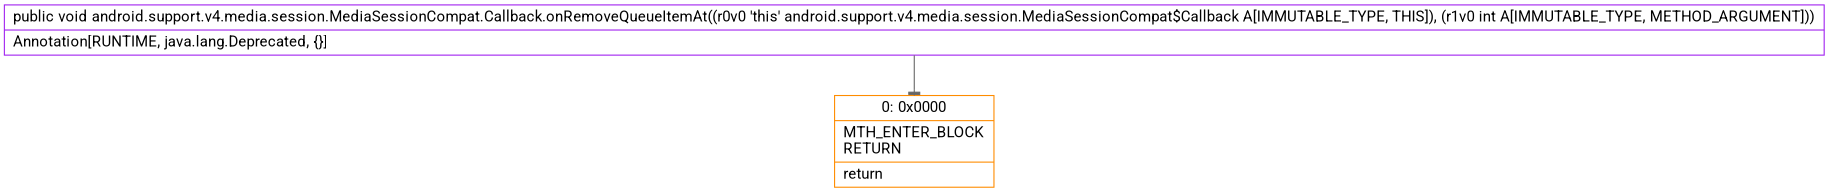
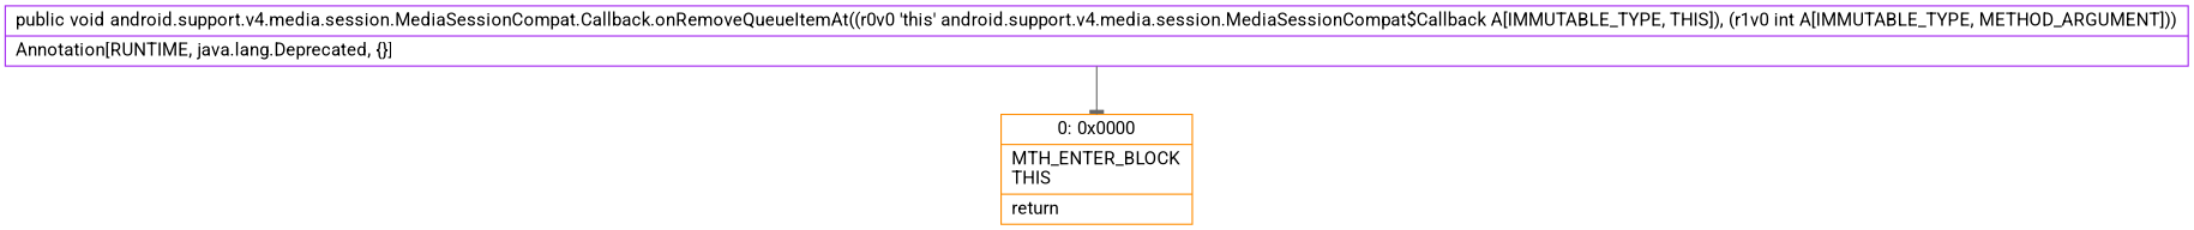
  digraph {
    fontname=Roboto
    node [shape=record fontname=Roboto]
-   n1 [label="{0\:\ 0x0000|MTH_ENTER_BLOCK\lRETURN\l|return\l}" color=darkorange]
+   n1 [label="{0\:\ 0x0000|MTH_ENTER_BLOCK\lTHIS\l|return\l}" color=darkorange]
    n2 [label="{public void android.support.v4.media.session.MediaSessionCompat.Callback.onRemoveQueueItemAt((r0v0 'this' android.support.v4.media.session.MediaSessionCompat$Callback A[IMMUTABLE_TYPE, THIS]), (r1v0 int A[IMMUTABLE_TYPE, METHOD_ARGUMENT]))  | Annotation[RUNTIME, java.lang.Deprecated, \{\}]\l}" color=purple]
    n2 -> n1 [color=gray40 arrowhead=tee fontname=Roboto]
  }
